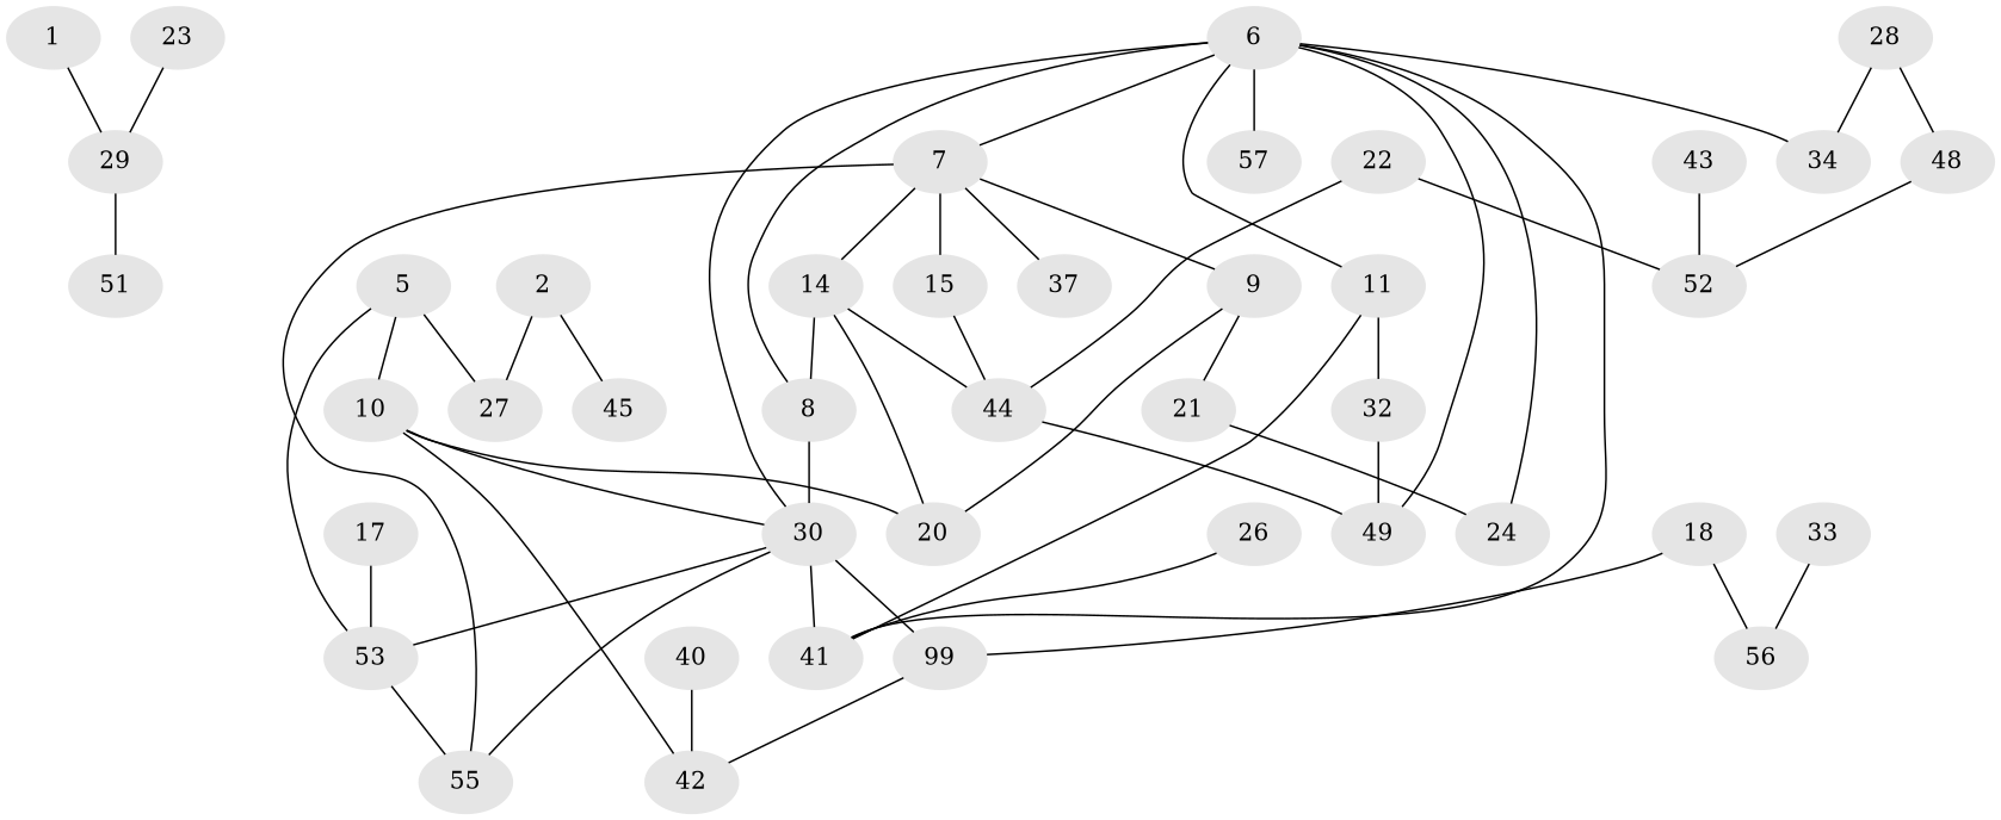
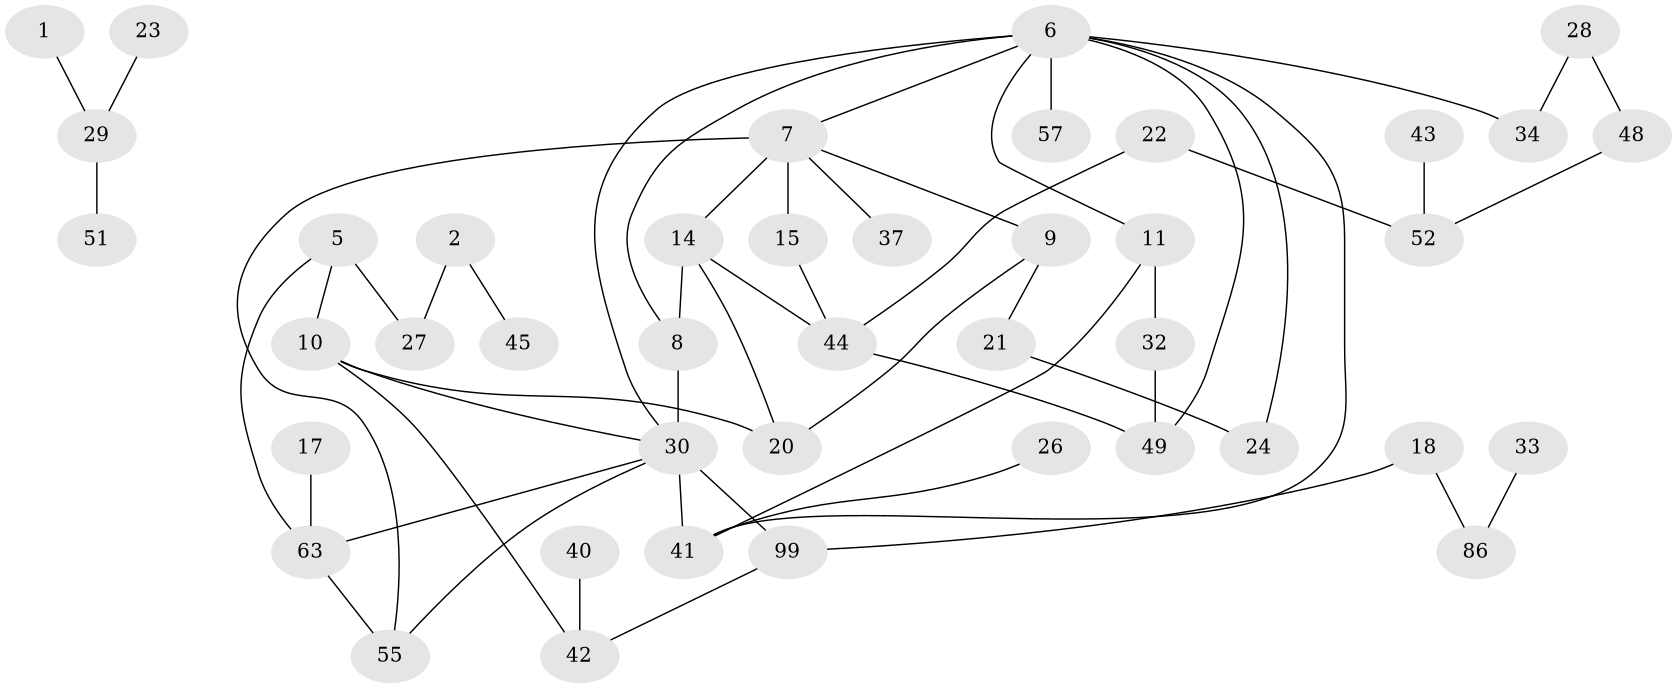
  graph {
    node [color=gray90 style=filled]
    edge [weight=1.0]
    1
    29
    51
    2
    27
    45
    5
    10
-   53
+   53 [label=63]
    30
    20
    42
    55
    6
    7
    8
    11
    24
    34
    41
    49
    57
    9
    14
    15
    37
    32
    n28 [label=99]
    21
    44
    17
    23
    18
-   56
+   56 [label=86]
    22
    52
    26
    28
    48
    33
    40
    43
    1 -- 29
    29 -- 51
    2 -- 27
    2 -- 45
    5 -- 27 [weight=2.0]
    5 -- 10
    5 -- 53
    10 -- 30
    10 -- 20
    10 -- 42
    53 -- 55
    30 -- 53
    30 -- 55
    30 -- 41 [weight=2.0]
    30 -- n28 [weight=2.0]
    6 -- 30
    6 -- 7
    6 -- 8
    6 -- 11
    6 -- 24
    6 -- 34
    6 -- 41
    6 -- 49
    6 -- 57
    7 -- 55
    7 -- 9
    7 -- 14 [weight=2.0]
    7 -- 15
    7 -- 37
    8 -- 30 [weight=2.0]
    11 -- 41
    11 -- 32
    9 -- 20
    9 -- 21
    14 -- 20
    14 -- 8 [weight=3.0]
    14 -- 44
    15 -- 44 [weight=2.0]
    32 -- 49
    n28 -- 42
    21 -- 24 [weight=3.0]
    44 -- 49
    17 -- 53
    23 -- 29
    18 -- n28
    18 -- 56
    22 -- 44
    22 -- 52
    26 -- 41
    28 -- 34
    28 -- 48
    48 -- 52
    33 -- 56
    40 -- 42
    43 -- 52
  }
